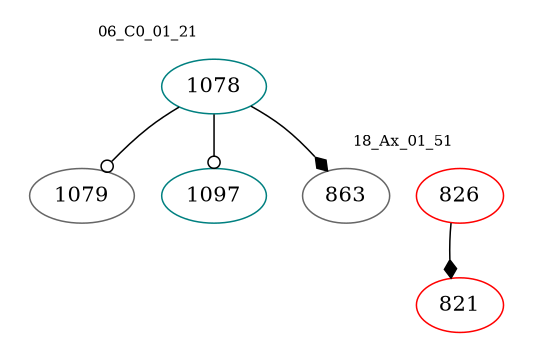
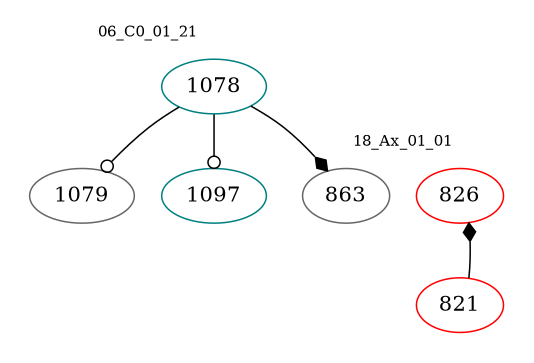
  digraph {
    node [color=red]
    edge [arrowhead=diamond color=black]
    n1 [label=826]
    n2 [label=821]
    n3 [color=gray40 label=863]
    n4 [color=teal label=1078]
    n5 [color=gray40 label=1079]
    n6 [color=teal label=1097]
    subgraph cluster_1 {
      color=white
      fontsize=10
-     label="18_Ax_01_51"
+     label="18_Ax_01_01"
      n1
      n2
      n3
    }
    subgraph cluster_2 {
      color=white
      fontsize=10
      label="06_C0_01_21"
      n4
      n5
      n6
    }
-   n1 -> n2
+   n2 -> n1
    n4 -> n3
    n4 -> n5 [arrowhead=odot]
    n4 -> n6 [arrowhead=odot]
  }
